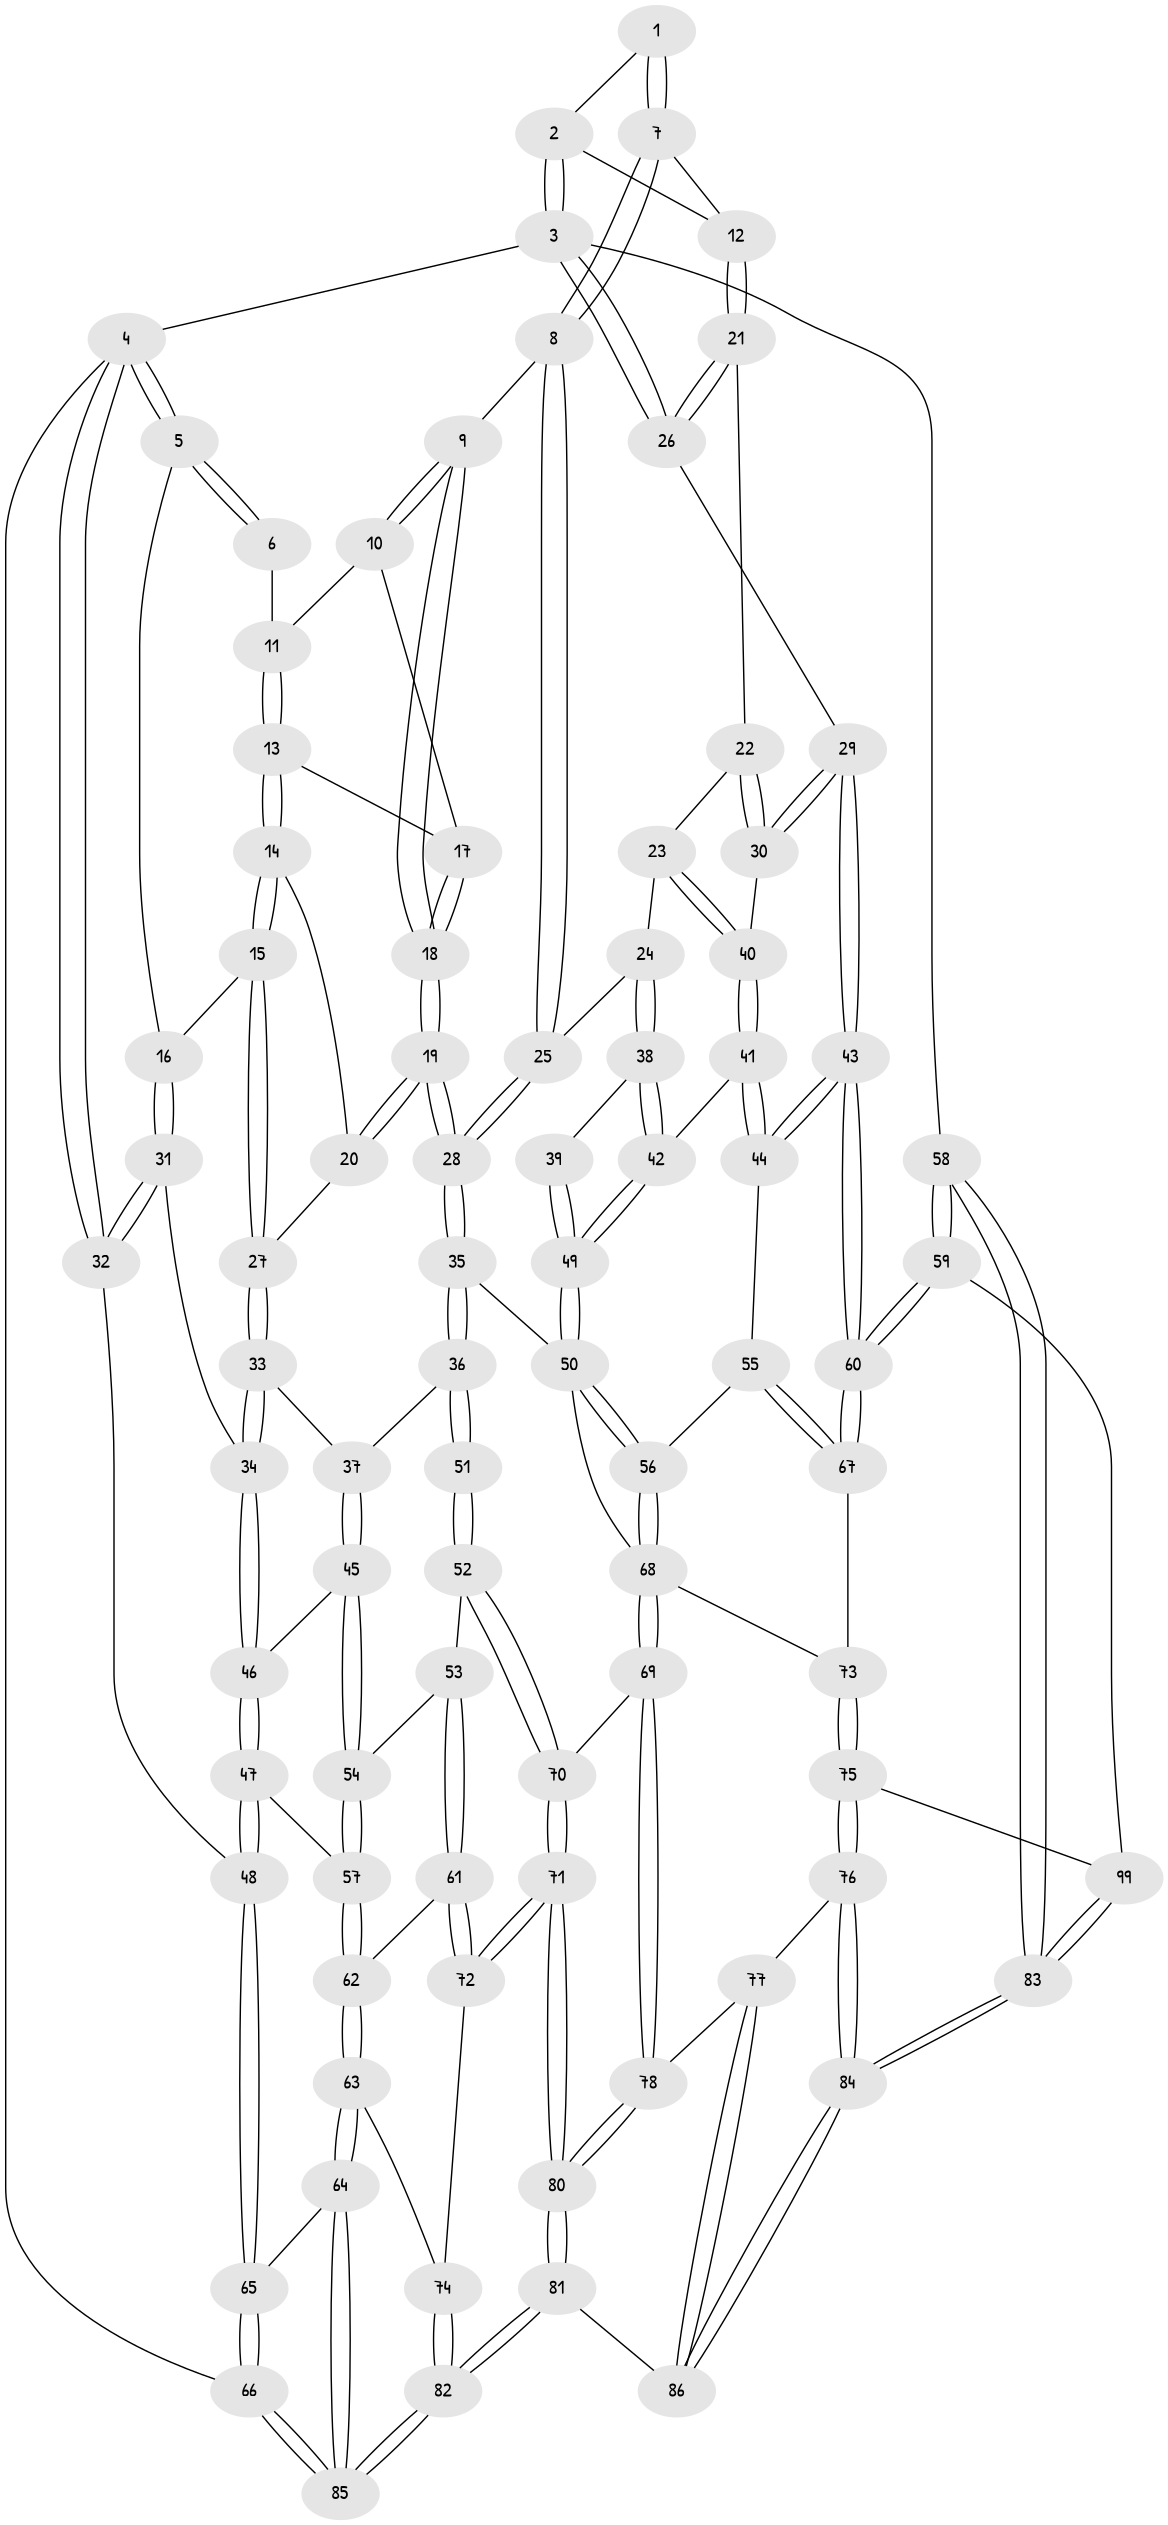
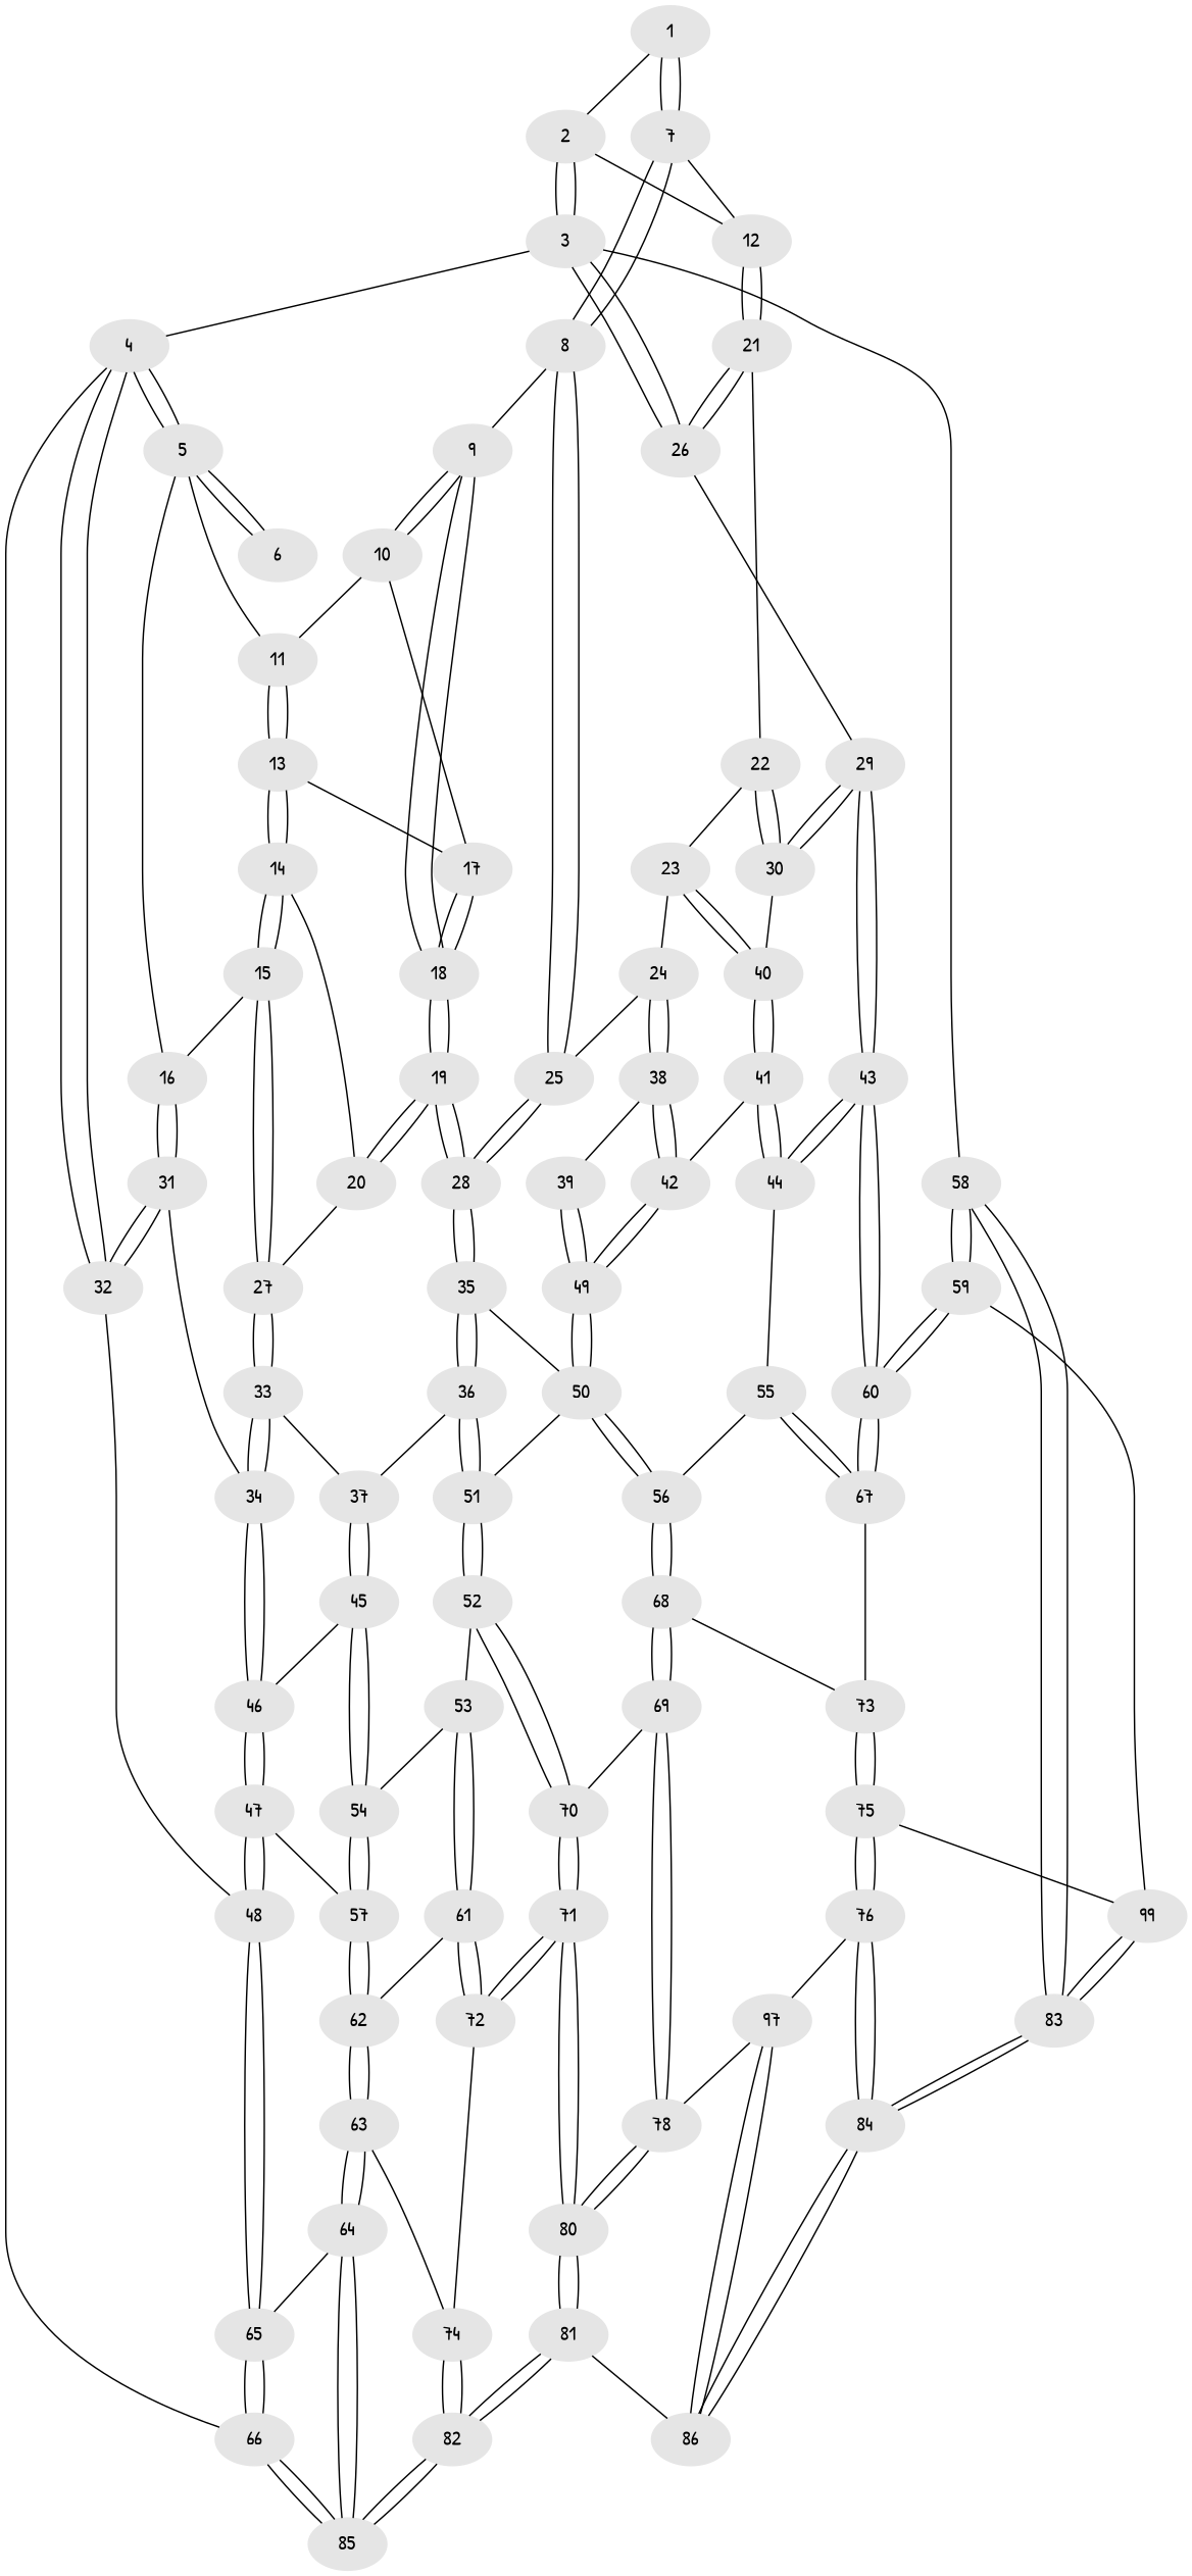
  graph {
    fontname="Patrick Hand"
    node [color=gray90 fontname="Patrick Hand" style=filled]
    edge [fontname="Patrick Hand"]
    1
    2
    7
    3
    12
    8
    4
    26
    58
    21
    5
    32
    66
    29
    59
    83
    6
    16
    48
    85
    11
    31
    13
    9
    25
    10
    18
    28
    17
    19
    14
    22
    15
    20
    27
    33
    34
    35
    23
    30
    24
    40
    38
    41
    39
    42
    43
    37
    36
    50
    44
    60
    46
    65
    45
    47
    51
    49
    52
    54
    55
    67
    56
    57
    62
    68
    53
    70
    61
    71
    72
    73
    69
    63
    n75 [label=99]
    84
    74
    64
    82
    75
    78
    80
    81
    76
-   77
+   77 [label=97]
    86
    1 -- 2
    1 -- 7
    1 -- 7
    2 -- 3
    2 -- 3
    2 -- 12
    7 -- 12
    7 -- 8
    7 -- 8
    3 -- 4
    3 -- 26
    3 -- 26
    3 -- 58
    12 -- 21
    12 -- 21
    8 -- 9
    8 -- 25
    8 -- 25
    4 -- 5
    4 -- 5
    4 -- 32
    4 -- 32
    4 -- 66
    26 -- 29
    58 -- 59
    58 -- 59
    58 -- 83
    58 -- 83
    21 -- 26
    21 -- 26
    21 -- 22
    5 -- 6
    5 -- 6
    5 -- 16
    32 -- 48
    66 -- 85
    66 -- 85
    29 -- 30
    29 -- 30
    29 -- 43
    29 -- 43
    59 -- 60
    59 -- 60
    59 -- n75
    83 -- 84
    83 -- 84
-   6 -- 11
+   5 -- 11
    16 -- 31
    16 -- 31
    48 -- 65
    48 -- 65
    11 -- 13
    11 -- 13
    31 -- 32
    31 -- 32
    31 -- 34
    13 -- 17
    13 -- 14
    13 -- 14
    9 -- 10
    9 -- 10
    9 -- 18
    9 -- 18
    25 -- 28
    25 -- 28
    10 -- 11
    10 -- 17
    18 -- 19
    18 -- 19
    28 -- 35
    28 -- 35
    17 -- 18
    17 -- 18
    19 -- 28
    19 -- 28
    19 -- 20
    19 -- 20
    14 -- 15
    14 -- 15
    14 -- 20
    22 -- 23
    22 -- 30
    22 -- 30
    15 -- 16
    15 -- 27
    15 -- 27
    20 -- 27
    27 -- 33
    27 -- 33
    33 -- 34
    33 -- 34
    33 -- 37
    34 -- 46
    34 -- 46
    35 -- 36
    35 -- 36
    35 -- 50
    23 -- 24
    23 -- 40
    23 -- 40
    30 -- 40
    24 -- 25
    24 -- 38
    24 -- 38
    40 -- 41
    40 -- 41
    38 -- 39
    38 -- 42
    38 -- 42
    41 -- 42
    41 -- 44
    41 -- 44
    39 -- 49
    39 -- 49
    42 -- 49
    42 -- 49
    43 -- 44
    43 -- 44
    43 -- 60
    43 -- 60
    37 -- 45
    37 -- 45
    36 -- 37
    36 -- 51
    36 -- 51
-   50 -- 68
+   50 -- 51
    50 -- 56
    50 -- 56
    44 -- 55
    60 -- 67
    60 -- 67
    46 -- 47
    46 -- 47
    65 -- 66
    65 -- 66
    45 -- 46
    45 -- 54
    45 -- 54
    47 -- 48
    47 -- 48
    47 -- 57
    51 -- 52
    51 -- 52
    49 -- 50
    49 -- 50
    52 -- 53
    52 -- 70
    52 -- 70
    54 -- 57
    54 -- 57
    55 -- 67
    55 -- 67
    55 -- 56
    67 -- 73
    56 -- 68
    56 -- 68
    57 -- 62
    57 -- 62
    62 -- 63
    62 -- 63
    68 -- 73
    68 -- 69
    68 -- 69
    53 -- 54
    53 -- 61
    53 -- 61
    70 -- 71
    70 -- 71
    61 -- 62
    61 -- 72
    61 -- 72
    71 -- 72
    71 -- 72
    71 -- 80
    71 -- 80
    72 -- 74
    73 -- 75
    73 -- 75
    69 -- 70
    69 -- 78
    69 -- 78
    63 -- 74
    63 -- 64
    63 -- 64
    n75 -- 83
    n75 -- 83
    84 -- 86
    84 -- 86
    74 -- 82
    74 -- 82
    64 -- 85
    64 -- 85
    64 -- 65
    82 -- 85
    82 -- 85
    75 -- n75
    75 -- 76
    75 -- 76
    78 -- 80
    78 -- 80
    80 -- 81
    80 -- 81
    81 -- 82
    81 -- 82
    81 -- 86
    76 -- 84
    76 -- 84
    76 -- 77
    77 -- 78
    77 -- 86
    77 -- 86
  }
